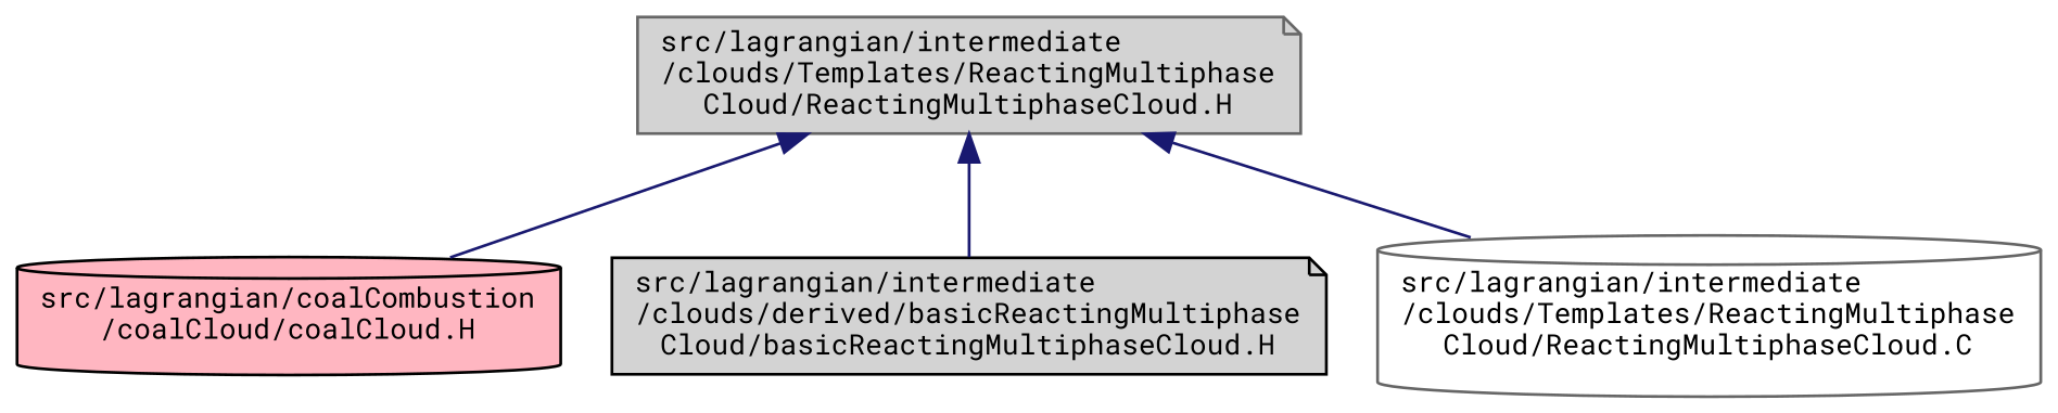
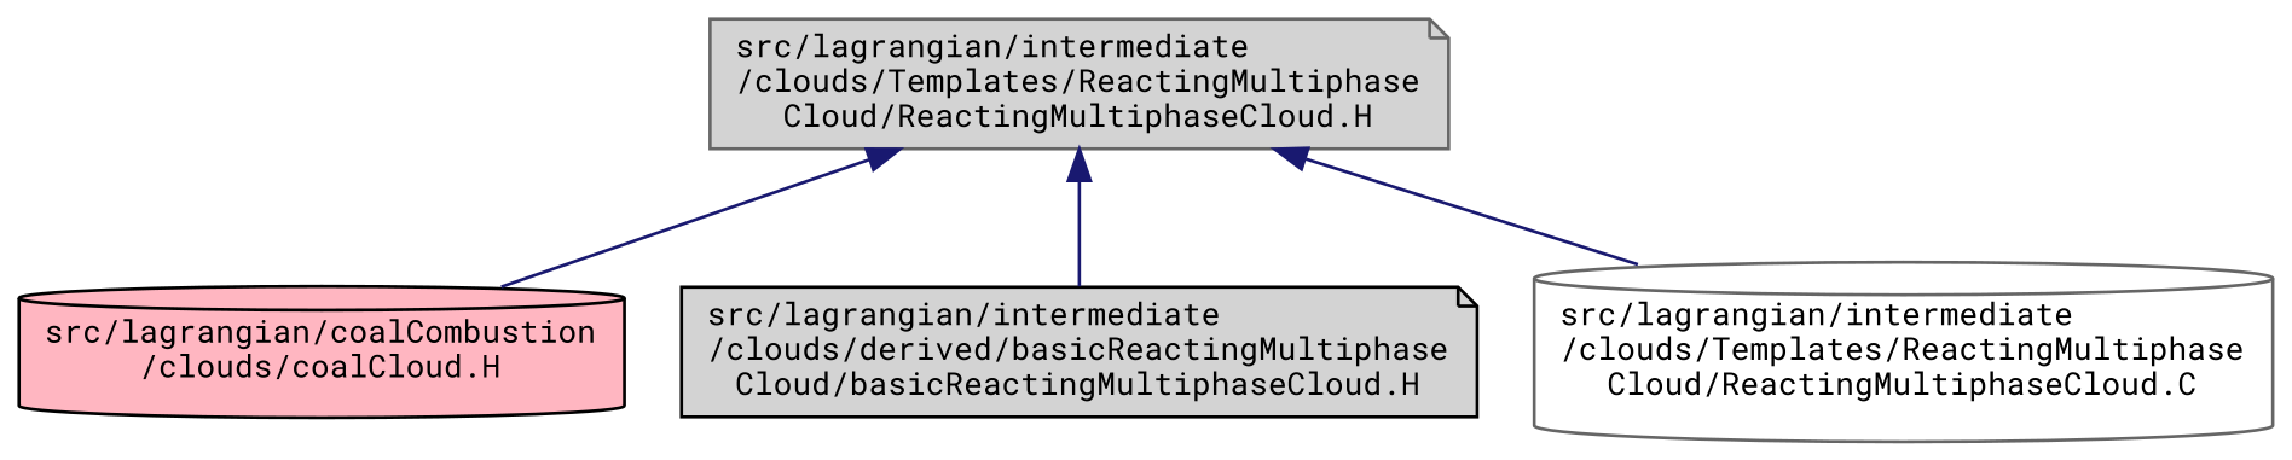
  digraph {
    fontname="Roboto Mono"
    node [color=gray40 fillcolor=lightgrey fontname="Roboto Mono" fontsize=10 shape=note style=filled]
    edge [color=midnightblue dir=back fontname="Roboto Mono" fontsize=10 labelfontname=FreeSans labelfontsize=10 style=solid]
    n1 [fontcolor=black height=0.2 label="src/lagrangian/intermediate\l/clouds/Templates/ReactingMultiphase\lCloud/ReactingMultiphaseCloud.H" width=0.4]
-   n2 [color=black height=0.2 label="src/lagrangian/coalCombustion\l/coalCloud/coalCloud.H" shape=cylinder width=0.4 fillcolor=lightpink]
+   n2 [color=black height=0.2 label="src/lagrangian/coalCombustion\l/clouds/coalCloud.H" shape=cylinder width=0.4 fillcolor=lightpink]
    n3 [color=black height=0.2 label="src/lagrangian/intermediate\l/clouds/derived/basicReactingMultiphase\lCloud/basicReactingMultiphaseCloud.H" width=0.4]
    n4 [height=0.2 label="src/lagrangian/intermediate\l/clouds/Templates/ReactingMultiphase\lCloud/ReactingMultiphaseCloud.C" shape=cylinder width=0.4 fillcolor=white]
    n1 -> n2
    n1 -> n3
    n1 -> n4
  }
